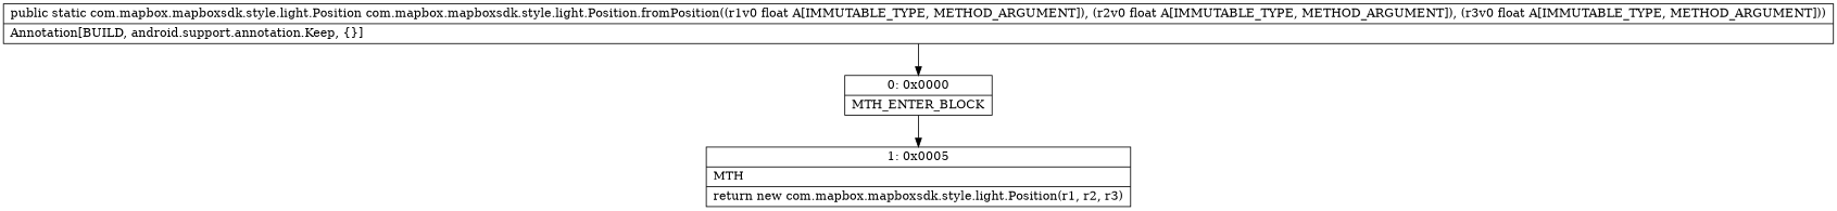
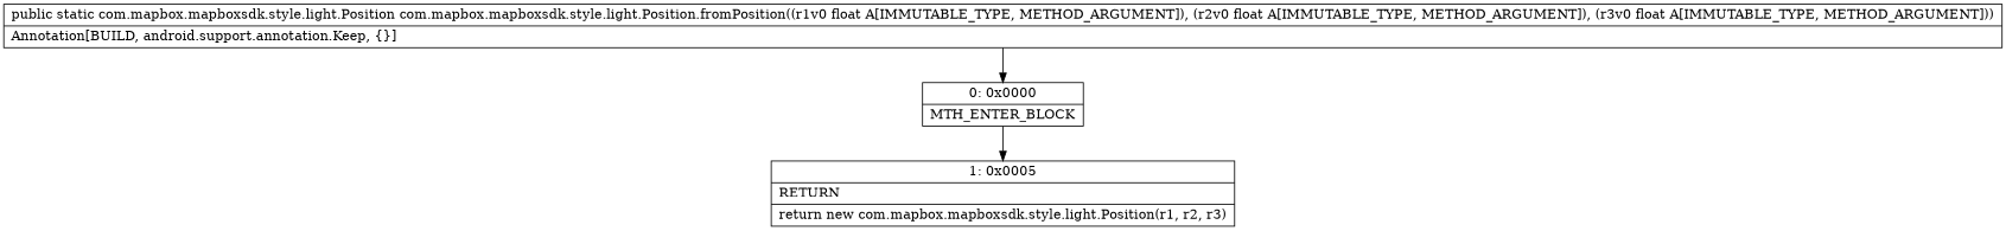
  digraph {
    node [shape=record]
    n1 [label="{0\:\ 0x0000|MTH_ENTER_BLOCK\l}"]
-   n2 [label="{1\:\ 0x0005|MTH\l|return new com.mapbox.mapboxsdk.style.light.Position(r1, r2, r3)\l}"]
+   n2 [label="{1\:\ 0x0005|RETURN\l|return new com.mapbox.mapboxsdk.style.light.Position(r1, r2, r3)\l}"]
    n3 [label="{public static com.mapbox.mapboxsdk.style.light.Position com.mapbox.mapboxsdk.style.light.Position.fromPosition((r1v0 float A[IMMUTABLE_TYPE, METHOD_ARGUMENT]), (r2v0 float A[IMMUTABLE_TYPE, METHOD_ARGUMENT]), (r3v0 float A[IMMUTABLE_TYPE, METHOD_ARGUMENT]))  | Annotation[BUILD, android.support.annotation.Keep, \{\}]\l}"]
    n1 -> n2
    n3 -> n1
  }
